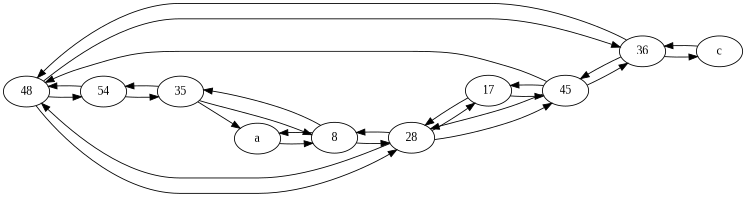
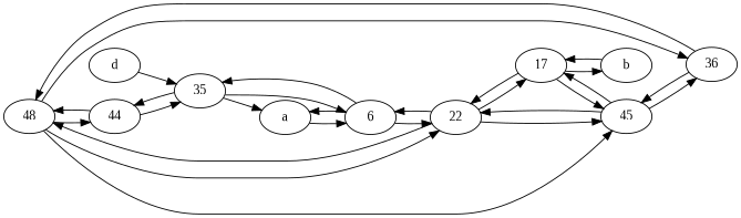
  digraph {
    fontname="Liberation Serif"
    rankdir=LR
    node [fontname="Liberation Serif"]
    edge [fontname="Liberation Serif"]
    n1 [label=48]
-   44 [label=54]
+   44
    35
    n4 [label=36]
    45
-   c
-   22 [label=28]
+   22
    17
-   8
+   b
+   8 [label=6]
    a
+   d
    n1 -> 44
    n1 -> n4
-   45 -> n1
+   n1 -> 45
    n1 -> 22
    44 -> n1
    44 -> 35
    35 -> 44
    35 -> 8
    35 -> a
    n4 -> n1
    n4 -> 45
-   n4 -> c
    45 -> n4
    45 -> 22
    45 -> 17
-   c -> n4
    22 -> n1
    22 -> 45
    22 -> 17
    22 -> 8
    17 -> 45
    17 -> 22
+   17 -> b
+   b -> 17
    8 -> 35
    8 -> 22
    8 -> a
    a -> 8
+   d -> 35
  }
